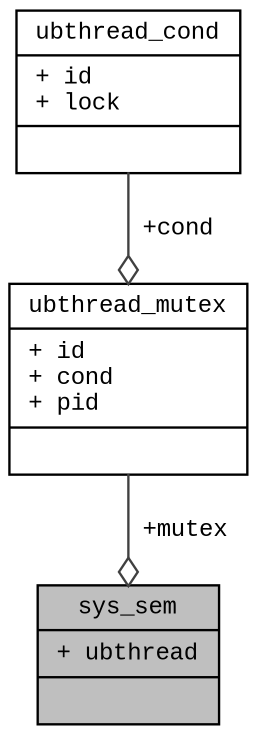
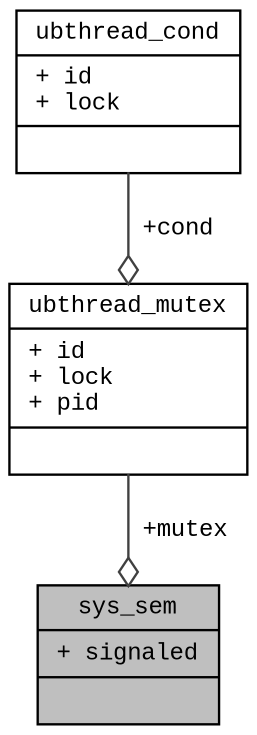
  digraph {
    fontname="Liberation Mono"
    node [color=black fillcolor=white fontname="Liberation Mono" fontsize=10 shape=record style=filled]
    edge [arrowhead=odiamond color=grey25 fontname="Liberation Mono" fontsize=10 labelfontname=Helvetica labelfontsize=10 style=solid]
-   n1 [fillcolor=grey75 fontcolor=black height=0.2 label="{sys_sem\n|+ ubthread\l|}" width=0.4]
-   n2 [height=0.2 label="{ubthread_mutex\n|+ id\l+ cond\l+ pid\l|}" width=0.4]
+   n1 [fillcolor=grey75 fontcolor=black height=0.2 label="{sys_sem\n|+ signaled\l|}" width=0.4]
+   n2 [height=0.2 label="{ubthread_mutex\n|+ id\l+ lock\l+ pid\l|}" width=0.4]
    n3 [height=0.2 label="{ubthread_cond\n|+ id\l+ lock\l|}" width=0.4]
    n2 -> n1 [label=" +mutex"]
    n3 -> n2 [label=" +cond"]
  }
